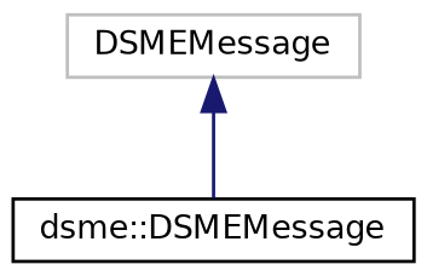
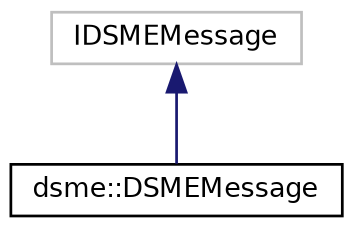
  digraph {
    rankdir=TB
    node [fillcolor=white fontname=Helvetica fontsize=10 shape=record style=filled]
-   n1 [color=grey75 height=0.2 label=DSMEMessage width=0.4]
+   n1 [color=grey75 height=0.2 label=IDSMEMessage width=0.4]
    n2 [color=black height=0.2 label="dsme::DSMEMessage" width=0.4]
    n1 -> n2 [color=midnightblue dir=back fontname=Helvetica fontsize=10 labelfontname=Helvetica labelfontsize=10 style=solid]
  }
